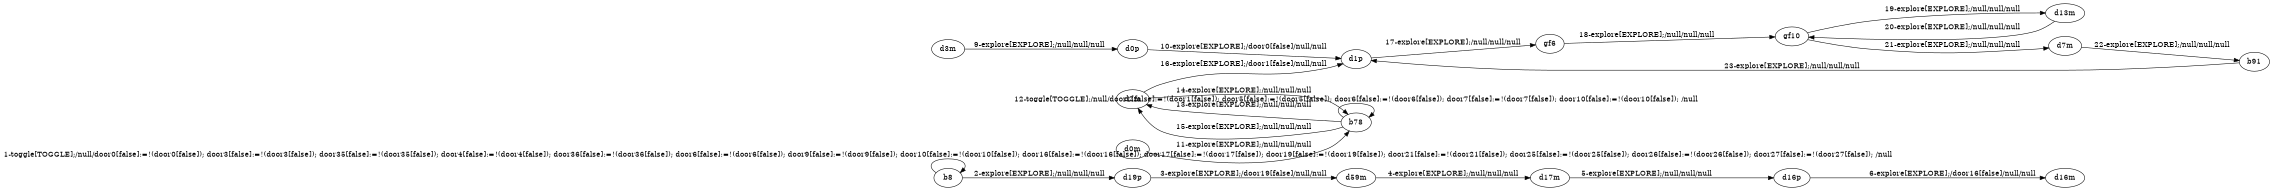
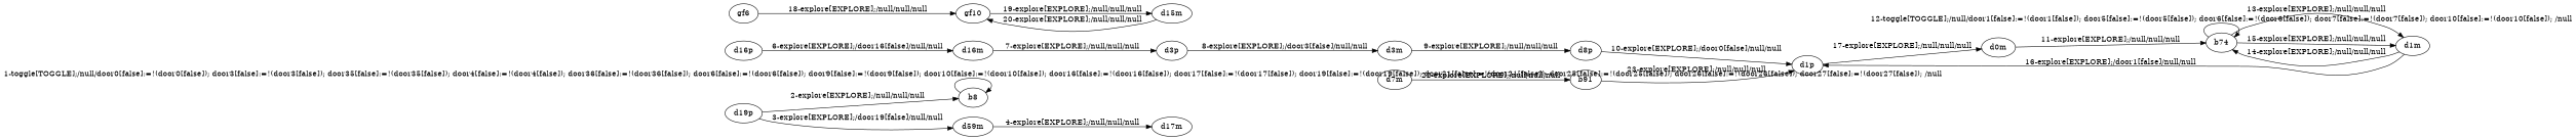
  digraph {
    rankdir=LR
    b8
    d19p
    n3 [label=d59m]
    d17m
    d16p
    d16m
+   d3p
    d3m
-   d0p
+   d0p [label=d8p]
    d1p
    d0m
-   b78
-   d1m [label=d2m]
+   b78 [label=b74]
+   d1m
    gf6
    gf10
-   d15m [label=d13m]
+   d15m
    d7m
    n18 [label=b91]
    b8 -> b8 [label="1-toggle[TOGGLE];/null/door0[false]:=!(door0[false]); door3[false]:=!(door3[false]); door35[false]:=!(door35[false]); door4[false]:=!(door4[false]); door36[false]:=!(door36[false]); door6[false]:=!(door6[false]); door9[false]:=!(door9[false]); door10[false]:=!(door10[false]); door16[false]:=!(door16[false]); door17[false]:=!(door17[false]); door19[false]:=!(door19[false]); door21[false]:=!(door21[false]); door25[false]:=!(door25[false]); door26[false]:=!(door26[false]); door27[false]:=!(door27[false]); /null"]
-   b8 -> d19p [label="2-explore[EXPLORE];/null/null/null"]
+   d19p -> b8 [label="2-explore[EXPLORE];/null/null/null"]
    d19p -> n3 [label="3-explore[EXPLORE];/door19[false]/null/null"]
    n3 -> d17m [label="4-explore[EXPLORE];/null/null/null"]
-   d17m -> d16p [label="5-explore[EXPLORE];/null/null/null"]
    d16p -> d16m [label="6-explore[EXPLORE];/door16[false]/null/null"]
+   d16m -> d3p [label="7-explore[EXPLORE];/null/null/null"]
+   d3p -> d3m [label="8-explore[EXPLORE];/door3[false]/null/null"]
    d3m -> d0p [label="9-explore[EXPLORE];/null/null/null"]
    d0p -> d1p [label="10-explore[EXPLORE];/door0[false]/null/null"]
-   d1p -> gf6 [label="17-explore[EXPLORE];/null/null/null"]
+   d1p -> d0m [label="17-explore[EXPLORE];/null/null/null"]
    d0m -> b78 [label="11-explore[EXPLORE];/null/null/null"]
    b78 -> b78 [label="12-toggle[TOGGLE];/null/door1[false]:=!(door1[false]); door5[false]:=!(door5[false]); door6[false]:=!(door6[false]); door7[false]:=!(door7[false]); door10[false]:=!(door10[false]); /null"]
    b78 -> d1m [label="13-explore[EXPLORE];/null/null/null"]
    b78 -> d1m [label="15-explore[EXPLORE];/null/null/null"]
    d1m -> d1p [label="16-explore[EXPLORE];/door1[false]/null/null"]
    d1m -> b78 [label="14-explore[EXPLORE];/null/null/null"]
    gf6 -> gf10 [label="18-explore[EXPLORE];/null/null/null"]
    gf10 -> d15m [label="19-explore[EXPLORE];/null/null/null"]
-   gf10 -> d7m [label="21-explore[EXPLORE];/null/null/null"]
    d15m -> gf10 [label="20-explore[EXPLORE];/null/null/null"]
    d7m -> n18 [label="22-explore[EXPLORE];/null/null/null"]
    n18 -> d1p [label="23-explore[EXPLORE];/null/null/null"]
  }
